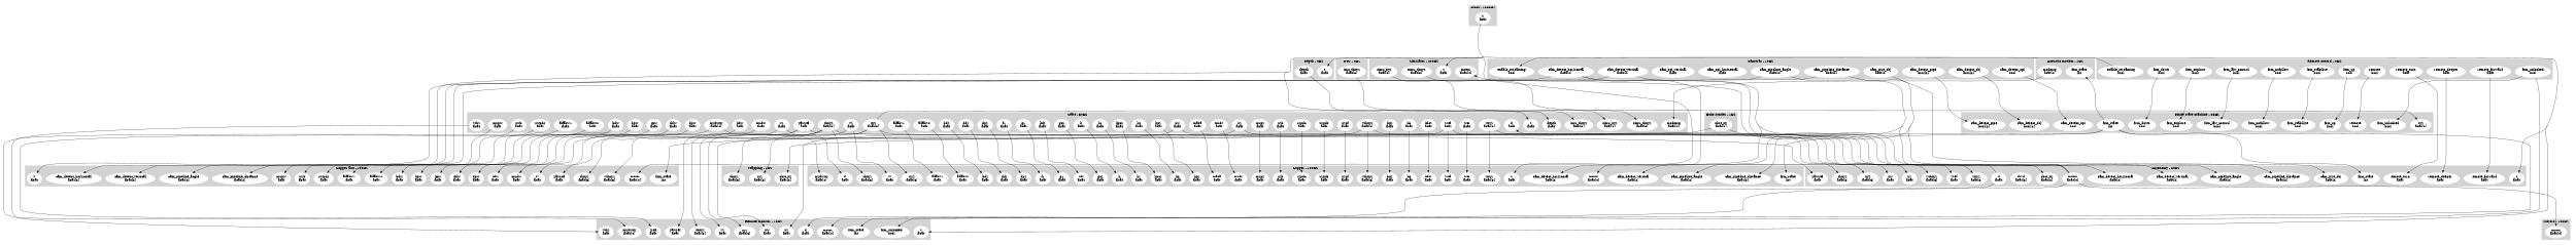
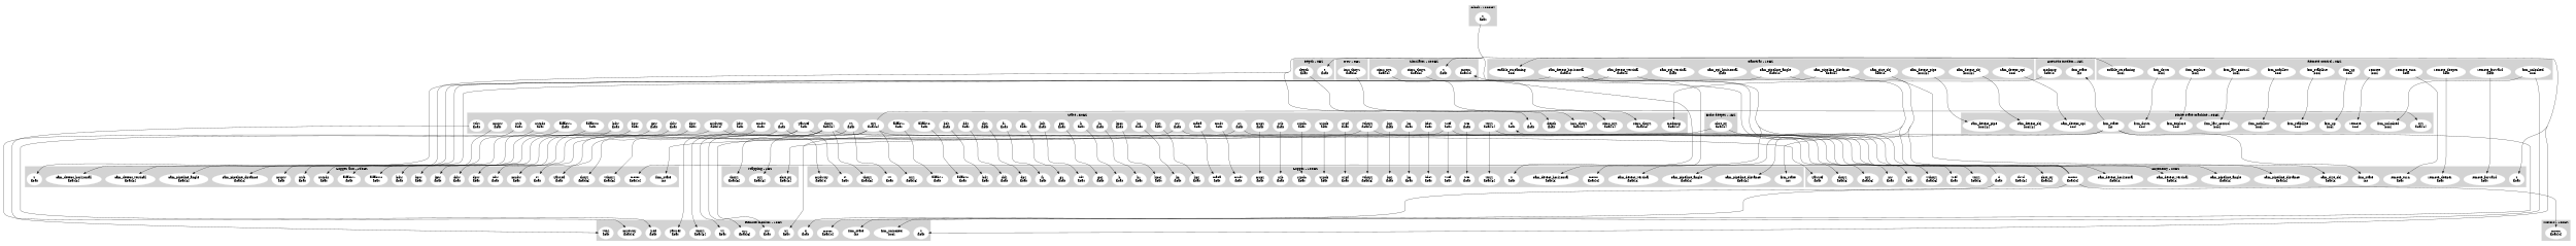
  digraph {
    concentrate=true
    node [color=white style=filled]
    edge [minlen=5]
    n1 [label="fsm_state\nint"]
    n2 [label="modmsg\nfloat[4]"]
    n3 [label="cam_detect_horizontal\nfloat[2]"]
    n4 [label="cam_detect_vertical\nfloat[2]"]
    n5 [label="cam_pipeline_angle\nfloat[2]"]
    n6 [label="cam_pipeline_distance\nfloat[2]"]
    n7 [label="cam_size_obj\nfloat[2]"]
    n8 [label="fsm_state\nint"]
    n9 [label="obst_xy\nfloat[2]"]
    n10 [label="remote_deeper\nfloat"]
    n11 [label="remote_forward\nfloat"]
    n12 [label="remote_turn\nfloat"]
    n13 [label="t\nfloat"]
    n14 [label="thxyz\nfloat[3]"]
    n15 [label="thzd\nfloat[2]"]
    n16 [label="uw\nfloat"]
    n17 [label="uz\nfloat"]
    n18 [label="vthxyz\nfloat[3]"]
    n19 [label="vxyz\nfloat[3]"]
    n20 [label="xyz\nfloat[3]"]
    n21 [label="yawref\nfloat"]
    n22 [label="zref\nfloat"]
    n23 [label="motor\nfloat[4]"]
    n24 [label="ti\nfloat"]
    n25 [label="enable_streaming\nbool"]
    n26 [label="cam_detect_horizontal\nfloat[2]"]
    n27 [label="cam_detect_obj\nbool[2]"]
    n28 [label="cam_detect_opi\nbool"]
    n29 [label="cam_detect_pipe\nbool[2]"]
    n30 [label="cam_detect_vertical\nfloat[2]"]
    n31 [label="cam_opi_horizontal\nfloat"]
    n32 [label="cam_opi_vertical\nfloat"]
    n33 [label="cam_pipeline_angle\nfloat[2]"]
    n34 [label="cam_pipeline_distance\nfloat[2]"]
    n35 [label="cam_size_obj\nfloat[2]"]
    n36 [label="t\nfloat"]
    n37 [label="obst_xy\nfloat[2]"]
    n38 [label="t\nfloat"]
    n39 [label="depth\nfloat"]
    n40 [label="imu_thxyz\nfloat[3]"]
    n41 [label="Iz\nfloat"]
    n42 [label="WB\nfloat"]
    n43 [label="alfabz1\nfloat"]
    n44 [label="alfabz2\nfloat"]
    n45 [label="bdz\nfloat"]
    n46 [label="bpz\nfloat"]
    n47 [label="cam_detect_horizontal\nfloat[2]"]
    n48 [label="cam_detect_vertical\nfloat[2]"]
    n49 [label="cam_pipeline_angle\nfloat[2]"]
    n50 [label="cam_pipeline_distance\nfloat[2]"]
    n51 [label="ddz\nfloat"]
    n52 [label="dpz\nfloat"]
    n53 [label="f1\nfloat"]
    n54 [label="fsm_state\nint"]
    n55 [label="g1\nfloat"]
    n56 [label="gcz\nfloat"]
    n57 [label="h\nfloat"]
    n58 [label="k1\nfloat"]
    n59 [label="k2\nfloat"]
    n60 [label="k3\nfloat"]
    n61 [label="kdcz\nfloat"]
    n62 [label="kdz\nfloat"]
    n63 [label="kpcz\nfloat"]
    n64 [label="kpz\nfloat"]
    n65 [label="masa\nfloat"]
    n66 [label="motor\nfloat[4]"]
    n67 [label="mudz\nfloat"]
    n68 [label="mupz\nfloat"]
    n69 [label="mydwxy\nfloat[4]"]
    n70 [label="t\nfloat"]
    n71 [label="thxyz\nfloat[3]"]
    n72 [label="uzb\nfloat"]
    n73 [label="uzpdc\nfloat"]
    n74 [label="uzpds\nfloat"]
    n75 [label="uzpf\nfloat"]
    n76 [label="vthxyz\nfloat[3]"]
    n77 [label="vxyz\nfloat[3]"]
    n78 [label="vz\nfloat"]
    n79 [label="xyz\nfloat[3]"]
    n80 [label="zref\nfloat"]
    n81 [label="Iz\nfloat"]
    n82 [label="alfabw1\nfloat"]
    n83 [label="alfabw2\nfloat"]
    n84 [label="bdw\nfloat"]
    n85 [label="bpw\nfloat"]
    n86 [label="cam_detect_horizontal\nfloat[2]"]
    n87 [label="cam_detect_vertical\nfloat[2]"]
    n88 [label="cam_pipeline_angle\nfloat[2]"]
    n89 [label="cam_pipeline_distance\nfloat[2]"]
    n90 [label="ddw\nfloat"]
    n91 [label="dpw\nfloat"]
    n92 [label="fsm_state\nint"]
    n93 [label="kdw\nfloat"]
    n94 [label="kpw\nfloat"]
    n95 [label="motor\nfloat[4]"]
    n96 [label="mudw\nfloat"]
    n97 [label="mupw\nfloat"]
    n98 [label="t\nfloat"]
    n99 [label="thxyz\nfloat[3]"]
    n100 [label="uwb\nfloat"]
    n101 [label="uwpds\nfloat"]
    n102 [label="vthxyz\nfloat[3]"]
    n103 [label="yawref\nfloat"]
    n104 [label="obst_xy\nfloat[2]"]
    n105 [label="thxyz\nfloat[3]"]
    n106 [label="xyz\nfloat[3]"]
    n107 [label="motor\nfloat[4]"]
    n108 [label="enable_streaming\nbool"]
    n109 [label="fsm_down\nbool"]
    n110 [label="fsm_explore\nbool"]
    n111 [label="fsm_law_control\nbool"]
    n112 [label="fsm_nofollow\nbool"]
    n113 [label="fsm_stabilize\nbool"]
    n114 [label="fsm_unlocked\nbool"]
    n115 [label="fsm_up\nbool"]
    n116 [label="remote\nbool"]
    n117 [label="remote_deeper\nfloat"]
    n118 [label="remote_forward\nfloat"]
    n119 [label="remote_turn\nfloat"]
    n120 [label="fsm_state\nint"]
    n121 [label="fsm_unlocked\nbool"]
    n122 [label="motor\nfloat[4]"]
    n123 [label="mydwxy\nfloat[4]"]
    n124 [label="t\nfloat"]
    n125 [label="thxyz\nfloat[3]"]
    n126 [label="ti\nfloat"]
    n127 [label="uw\nfloat"]
    n128 [label="uz\nfloat"]
    n129 [label="vthz\nfloat"]
    n130 [label="vz\nfloat"]
    n131 [label="xyz\nfloat[3]"]
    n132 [label="yawref\nfloat"]
    n133 [label="zref\nfloat"]
    n134 [label="motor\nfloat[4]"]
    n135 [label="t\nfloat"]
    n136 [label="simu_thxyz\nfloat[3]"]
    n137 [label="simu_xyz\nfloat[3]"]
    n138 [label="depth\nfloat"]
    n139 [label="imu_thxyz\nfloat[3]"]
    n140 [label="modmsg\nfloat[4]"]
    n141 [label="simu_thxyz\nfloat[3]"]
    n142 [label="simu_xyz\nfloat[3]"]
    n143 [label="t\nfloat"]
    n144 [label="ti\nfloat"]
    n145 [label="Iz\nfloat"]
    n146 [label="WB\nfloat"]
    n147 [label="alfabw1\nfloat"]
    n148 [label="alfabw2\nfloat"]
    n149 [label="alfabz1\nfloat"]
    n150 [label="alfabz2\nfloat"]
    n151 [label="bdw\nfloat"]
    n152 [label="bdz\nfloat"]
    n153 [label="bpw\nfloat"]
    n154 [label="bpz\nfloat"]
    n155 [label="ddw\nfloat"]
    n156 [label="ddz\nfloat"]
    n157 [label="dpw\nfloat"]
    n158 [label="dpz\nfloat"]
    n159 [label="f1\nfloat"]
    n160 [label="g1\nfloat"]
    n161 [label="gcz\nfloat"]
    n162 [label="h\nfloat"]
    n163 [label="k1\nfloat"]
    n164 [label="k2\nfloat"]
    n165 [label="k3\nfloat"]
    n166 [label="kdcz\nfloat"]
    n167 [label="kdw\nfloat"]
    n168 [label="kdz\nfloat"]
    n169 [label="kpcz\nfloat"]
    n170 [label="kpw\nfloat"]
    n171 [label="kpz\nfloat"]
    n172 [label="masa\nfloat"]
    n173 [label="mudw\nfloat"]
    n174 [label="mudz\nfloat"]
    n175 [label="mupw\nfloat"]
    n176 [label="mupz\nfloat"]
    n177 [label="mydwxy\nfloat[4]"]
    n178 [label="thxyz\nfloat[3]"]
    n179 [label="uw\nfloat"]
    n180 [label="uwb\nfloat"]
    n181 [label="uwpds\nfloat"]
    n182 [label="uz\nfloat"]
    n183 [label="uzb\nfloat"]
    n184 [label="uzpdc\nfloat"]
    n185 [label="uzpds\nfloat"]
    n186 [label="uzpf\nfloat"]
    n187 [label="vthxyz\nfloat[3]"]
    n188 [label="vthz\nfloat"]
    n189 [label="vxyz\nfloat[3]"]
    n190 [label="vz\nfloat"]
    n191 [label="xyz\nfloat[3]"]
    n192 [label="yawref\nfloat"]
    n193 [label="zref\nfloat"]
    n194 [label="cam_detect_obj\nbool[2]"]
    n195 [label="cam_detect_opi\nbool"]
    n196 [label="cam_detect_pipe\nbool[2]"]
    n197 [label="fsm_down\nbool"]
    n198 [label="fsm_explore\nbool"]
    n199 [label="fsm_law_control\nbool"]
    n200 [label="fsm_nofollow\nbool"]
    n201 [label="fsm_stabilize\nbool"]
    n202 [label="fsm_unlocked\nbool"]
    n203 [label="fsm_up\nbool"]
    n204 [label="remote\nbool"]
    n205 [label="xyz\nfloat[3]"]
    n206 [label="fsm_state\nint"]
    subgraph cluster_1 {
      color=lightgrey
      label="Acoustic modem - 1Hz"
      style=filled
      n1
      n2
    }
    subgraph cluster_2 {
      color=lightgrey
      label="Autonomy - 20Hz"
      style=filled
      n3
      n4
      n5
      n6
      n7
      n8
      n9
      n10
      n11
      n12
      n13
      n14
      n15
      n16
      n17
      n18
      n19
      n20
      n21
      n22
      n23
      n24
    }
    subgraph cluster_3 {
      color=lightgrey
      label="Cameras - 10Hz"
      style=filled
      n25
      n26
      n27
      n28
      n29
      n30
      n31
      n32
      n33
      n34
      n35
    }
    subgraph cluster_4 {
      color=lightgrey
      label="Clock - 1000Hz"
      style=filled
      n36
    }
    subgraph cluster_5 {
      color=lightgrey
-     label="Echo sonder - 1Hz"
+     label="Echo deeper - 1Hz"
      style=filled
      n37
    }
    subgraph cluster_6 {
      color=lightgrey
      label="Depth - 0Hz"
      style=filled
      n38
      n39
    }
    subgraph cluster_7 {
      color=lightgrey
      label="IMU - 0Hz"
      style=filled
      n40
    }
    subgraph cluster_8 {
      color=lightgrey
      label="Logger - 100Hz"
      style=filled
      n41
      n42
      n43
      n44
      n45
      n46
      n47
      n48
      n49
      n50
      n51
      n52
      n53
      n54
      n55
      n56
      n57
      n58
      n59
      n60
      n61
      n62
      n63
      n64
      n65
      n66
      n67
      n68
      n69
      n70
      n71
      n72
      n73
      n74
      n75
      n76
      n77
      n78
      n79
      n80
    }
    subgraph cluster_9 {
      color=lightgrey
      label="Logger aux - 100Hz"
      style=filled
      n81
      n82
      n83
      n84
      n85
      n86
      n87
      n88
      n89
      n90
      n91
      n92
      n93
      n94
      n95
      n96
      n97
      n98
      n99
      n100
      n101
      n102
      n103
    }
    subgraph cluster_10 {
      color=lightgrey
      label="Mapping - 1Hz"
      style=filled
      n104
      n105
      n106
    }
    subgraph cluster_11 {
      color=lightgrey
      label="Motors - 100Hz"
      style=filled
      n107
    }
    subgraph cluster_12 {
      color=lightgrey
      label="Remote control - 0Hz"
      style=filled
      n108
      n109
      n110
      n111
      n112
      n113
      n114
      n115
      n116
      n117
      n118
      n119
    }
    subgraph cluster_13 {
      color=lightgrey
      label="Remote monitor - 10Hz"
      style=filled
      n120
      n121
      n122
      n123
      n124
      n125
      n126
      n127
      n128
      n129
      n130
      n131
      n132
      n133
    }
    subgraph cluster_14 {
      color=lightgrey
      label="Simulator - 200Hz"
      style=filled
      n134
      n135
      n136
      n137
    }
    subgraph cluster_15 {
      color=lightgrey
      label="State - 50Hz"
      style=filled
      n138
      n139
      n140
      n141
      n142
      n143
      n144
      n145
      n146
      n147
      n148
      n149
      n150
      n151
      n152
      n153
      n154
      n155
      n156
      n157
      n158
      n159
      n160
      n161
      n162
      n163
      n164
      n165
      n166
      n167
      n168
      n169
      n170
      n171
      n172
      n173
      n174
      n175
      n176
      n177
      n178
      n179
      n180
      n181
      n182
      n183
      n184
      n185
      n186
      n187
      n188
      n189
      n190
      n191
      n192
      n193
    }
    subgraph cluster_16 {
      color=lightgrey
      label="Finite state machine - 25Hz"
      style=filled
      n194
      n195
      n196
      n197
      n198
      n199
      n200
      n201
      n202
      n203
      n204
      n205
      n206
    }
    subgraph cluster_17 {
      color=lightgrey
      label="subscriber - 10Hz"
      style=filled
    }
    subgraph cluster_18 {
      color=lightgrey
      label="Subscriber IMU - 10Hz"
      style=filled
    }
    n2 -> n140
    n23 -> n66
    n23 -> n95
    n23 -> n107
    n23 -> n122
    n23 -> n134
    n24 -> n126
    n24 -> n144
    n26 -> n3
    n26 -> n47
    n26 -> n86
    n27 -> n194
    n28 -> n195
    n29 -> n196
    n30 -> n4
    n30 -> n48
    n30 -> n87
    n33 -> n5
    n33 -> n49
    n33 -> n88
    n34 -> n6
    n34 -> n50
    n34 -> n89
    n35 -> n7
    n36 -> n13
    n36 -> n38
    n36 -> n70
    n36 -> n98
    n36 -> n124
    n36 -> n135
    n36 -> n143
    n37 -> n9
    n37 -> n104
    n39 -> n138
    n40 -> n139
    n108 -> n25
    n109 -> n197
    n110 -> n198
    n111 -> n199
    n112 -> n200
    n113 -> n201
    n114 -> n121
    n114 -> n202
    n115 -> n203
    n116 -> n204
    n117 -> n10
    n118 -> n11
    n119 -> n12
    n136 -> n141
    n137 -> n142
    n145 -> n41
    n145 -> n81
    n146 -> n42
    n147 -> n82
    n148 -> n83
    n149 -> n43
    n150 -> n44
    n151 -> n84
    n152 -> n45
    n153 -> n85
    n154 -> n46
    n155 -> n90
    n156 -> n51
    n157 -> n91
    n158 -> n52
    n159 -> n53
    n160 -> n55
    n161 -> n56
    n162 -> n57
    n163 -> n58
    n164 -> n59
    n165 -> n60
    n166 -> n61
    n167 -> n93
    n168 -> n62
    n169 -> n63
    n170 -> n94
    n171 -> n64
    n172 -> n65
    n173 -> n96
    n174 -> n67
    n175 -> n97
    n176 -> n68
    n177 -> n69
    n177 -> n123
    n178 -> n14
    n178 -> n71
    n178 -> n99
    n178 -> n105
    n178 -> n125
    n179 -> n16
    n179 -> n127
    n180 -> n100
    n181 -> n101
    n182 -> n17
    n182 -> n128
    n183 -> n72
    n184 -> n73
    n185 -> n74
    n186 -> n75
    n187 -> n18
    n187 -> n76
    n187 -> n102
    n188 -> n129
    n189 -> n19
    n189 -> n77
    n190 -> n78
    n190 -> n130
    n191 -> n20
    n191 -> n79
    n191 -> n106
    n191 -> n131
    n191 -> n205
    n192 -> n21
    n192 -> n103
    n192 -> n132
    n193 -> n22
    n193 -> n80
    n193 -> n133
    n206 -> n1
    n206 -> n8
    n206 -> n54
    n206 -> n92
    n206 -> n120
  }
